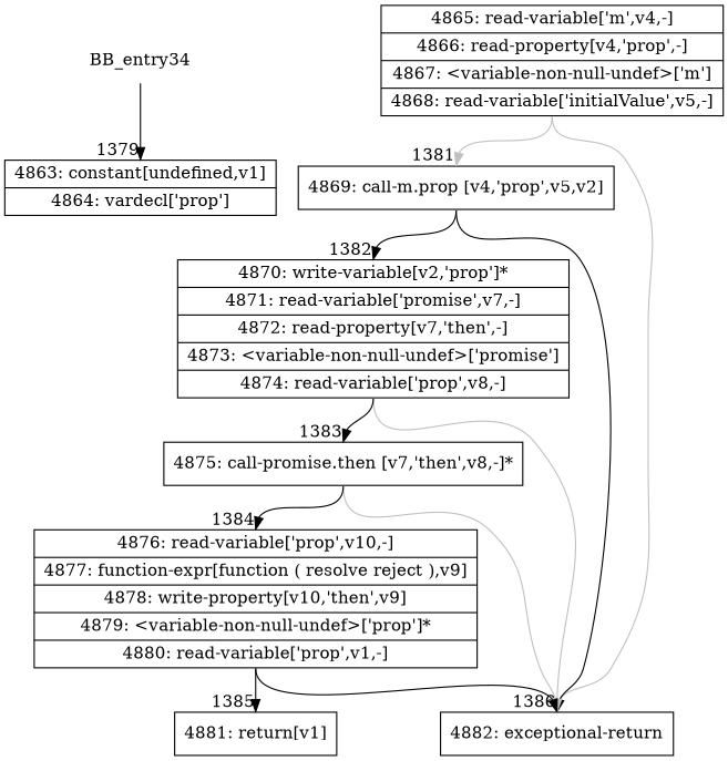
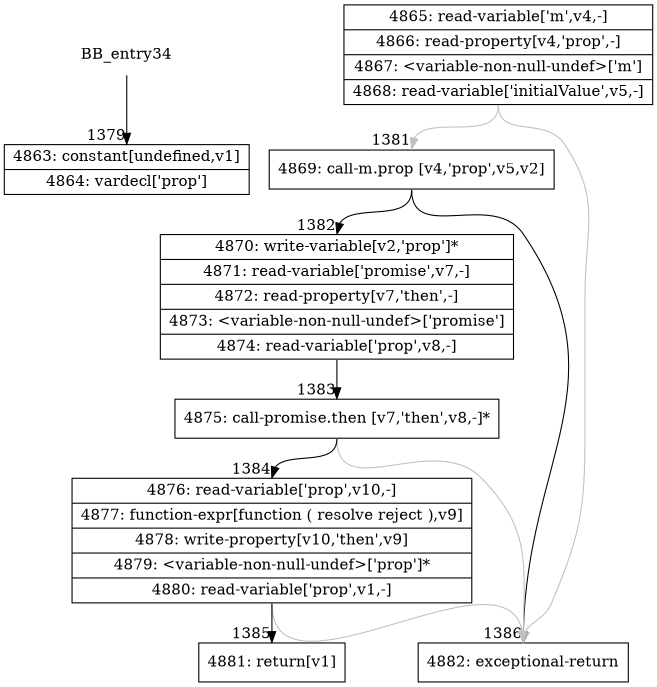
  digraph {
    rankdir=TD
    node [shape=record]
    edge [headport=n tailport=s]
    n1 [label=BB_entry34 shape=none]
    n2 [label="{4863: constant[undefined,v1]|4864: vardecl['prop']}"]
    n3 [label="{4865: read-variable['m',v4,-]|4866: read-property[v4,'prop',-]|4867: \<variable-non-null-undef\>['m']|4868: read-variable['initialValue',v5,-]}"]
    n4 [label="{4869: call-m.prop [v4,'prop',v5,v2]}"]
    n5 [label="{4882: exceptional-return}"]
    n6 [label="{4870: write-variable[v2,'prop']*|4871: read-variable['promise',v7,-]|4872: read-property[v7,'then',-]|4873: \<variable-non-null-undef\>['promise']|4874: read-variable['prop',v8,-]}"]
    n7 [label="{4875: call-promise.then [v7,'then',v8,-]*}"]
    n8 [label="{4876: read-variable['prop',v10,-]|4877: function-expr[function ( resolve reject ),v9]|4878: write-property[v10,'then',v9]|4879: \<variable-non-null-undef\>['prop']*|4880: read-variable['prop',v1,-]}"]
    n9 [label="{4881: return[v1]}"]
    n1 -> n2 [headlabel="    1379"]
    n3 -> n4 [color=gray headlabel="      1381"]
    n3 -> n5 [color=gray headlabel="      1386"]
    n4 -> n5 [color=black]
    n4 -> n6 [headlabel="      1382"]
-   n6 -> n5 [color=gray]
    n6 -> n7 [headlabel="      1383"]
    n7 -> n5 [color=gray]
    n7 -> n8 [headlabel="      1384"]
-   n8 -> n5 [color=black]
+   n8 -> n5 [color=gray]
    n8 -> n9 [headlabel="      1385"]
  }
